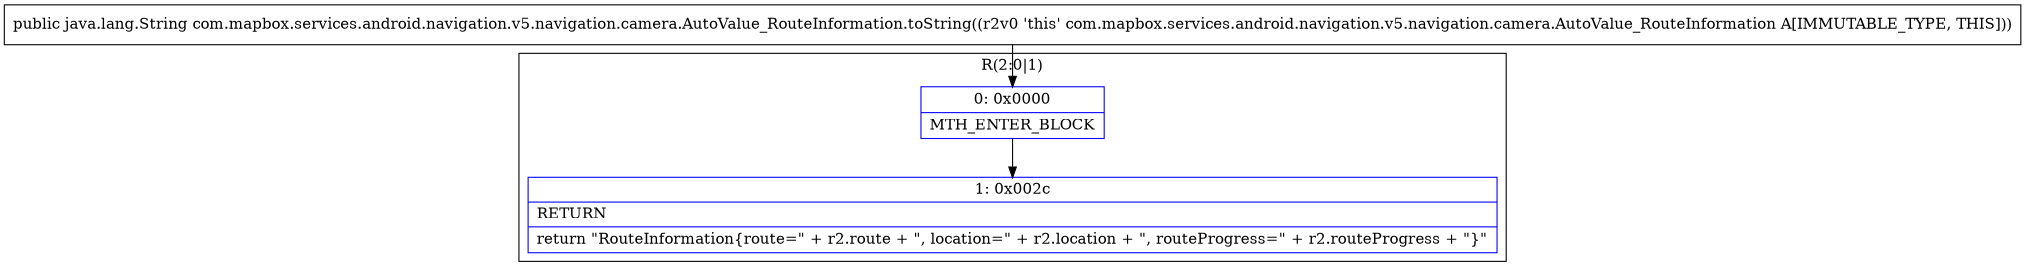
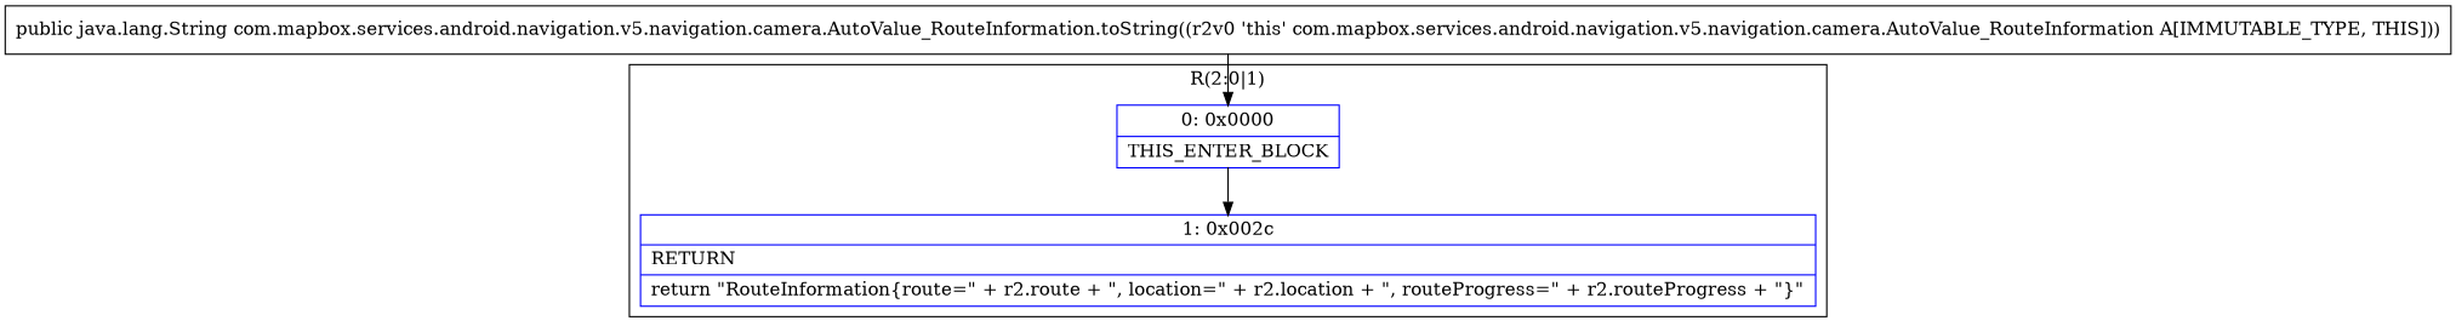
  digraph {
    node [color=blue shape=record]
-   n1 [label="{0\:\ 0x0000|MTH_ENTER_BLOCK\l}"]
+   n1 [label="{0\:\ 0x0000|THIS_ENTER_BLOCK\l}"]
    n2 [label="{1\:\ 0x002c|RETURN\l|return \"RouteInformation\{route=\" + r2.route + \", location=\" + r2.location + \", routeProgress=\" + r2.routeProgress + \"\}\"\l}"]
    n3 [label="{public java.lang.String com.mapbox.services.android.navigation.v5.navigation.camera.AutoValue_RouteInformation.toString((r2v0 'this' com.mapbox.services.android.navigation.v5.navigation.camera.AutoValue_RouteInformation A[IMMUTABLE_TYPE, THIS])) }" color=""]
    subgraph cluster_1 {
      label="R(2:0|1)"
      n1
      n2
    }
    n1 -> n2
    n3 -> n1
  }
